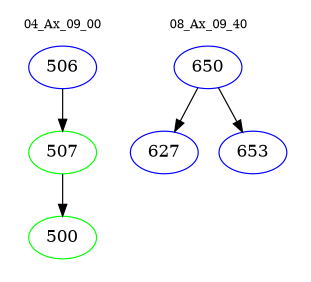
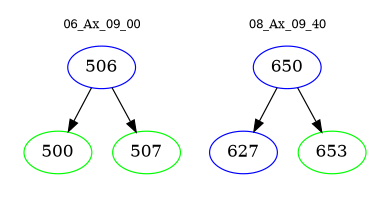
  digraph {
    node [color=blue]
    edge [color=black]
    n1 [label=506]
    n2 [color=green label=500]
    n3 [color=green label=507]
    n4 [label=650]
    n5 [label=627]
-   n6 [label=653]
+   n6 [color=green label=653]
    subgraph cluster_1 {
      color=white
      fontsize=10
-     label="04_Ax_09_00"
+     label="06_Ax_09_00"
      n1
      n2
      n3
    }
    subgraph cluster_2 {
      color=white
      fontsize=10
      label="08_Ax_09_40"
      n4
      n5
      n6
    }
-   n3 -> n2
+   n1 -> n2
    n1 -> n3
    n4 -> n5
    n4 -> n6
  }
